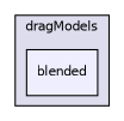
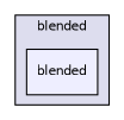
  digraph {
    compound=true
    n1 [fillcolor="#eeeeff" fontname=Helvetica fontsize=10 label=blended pencolor=black shape=box style=filled]
    subgraph cluster_1 {
      bgcolor="#ddddee"
      fontname=Helvetica
      fontsize=10
-     label=dragModels
+     label=blended
      pencolor=black
      n1
    }
  }
